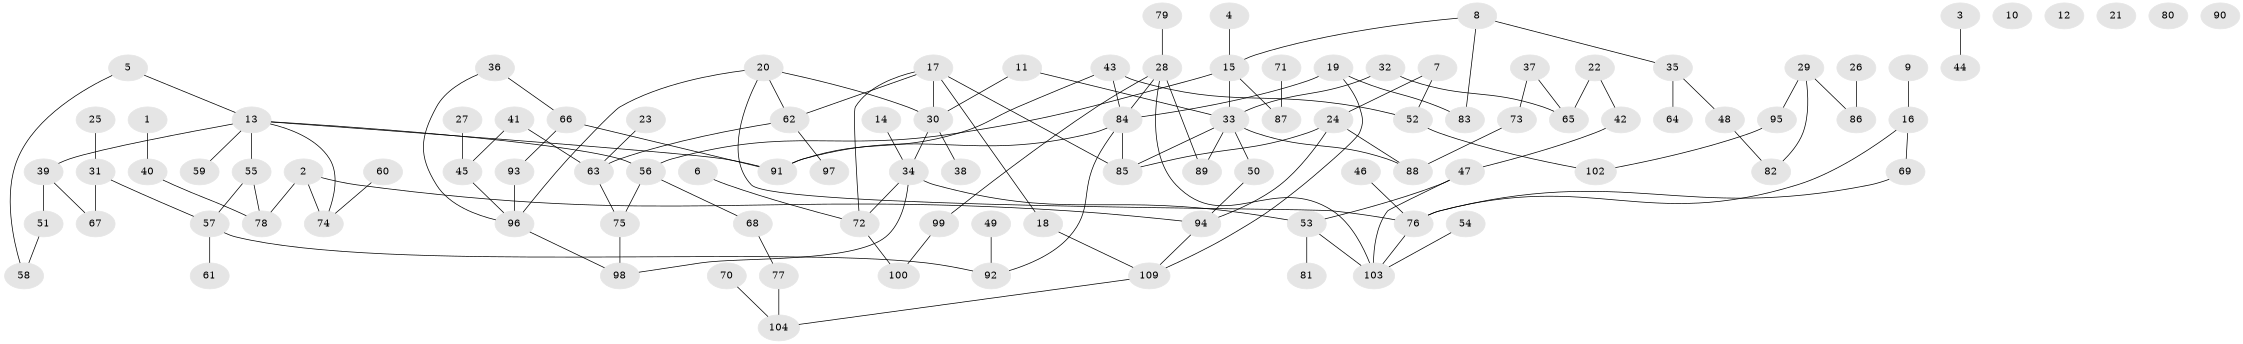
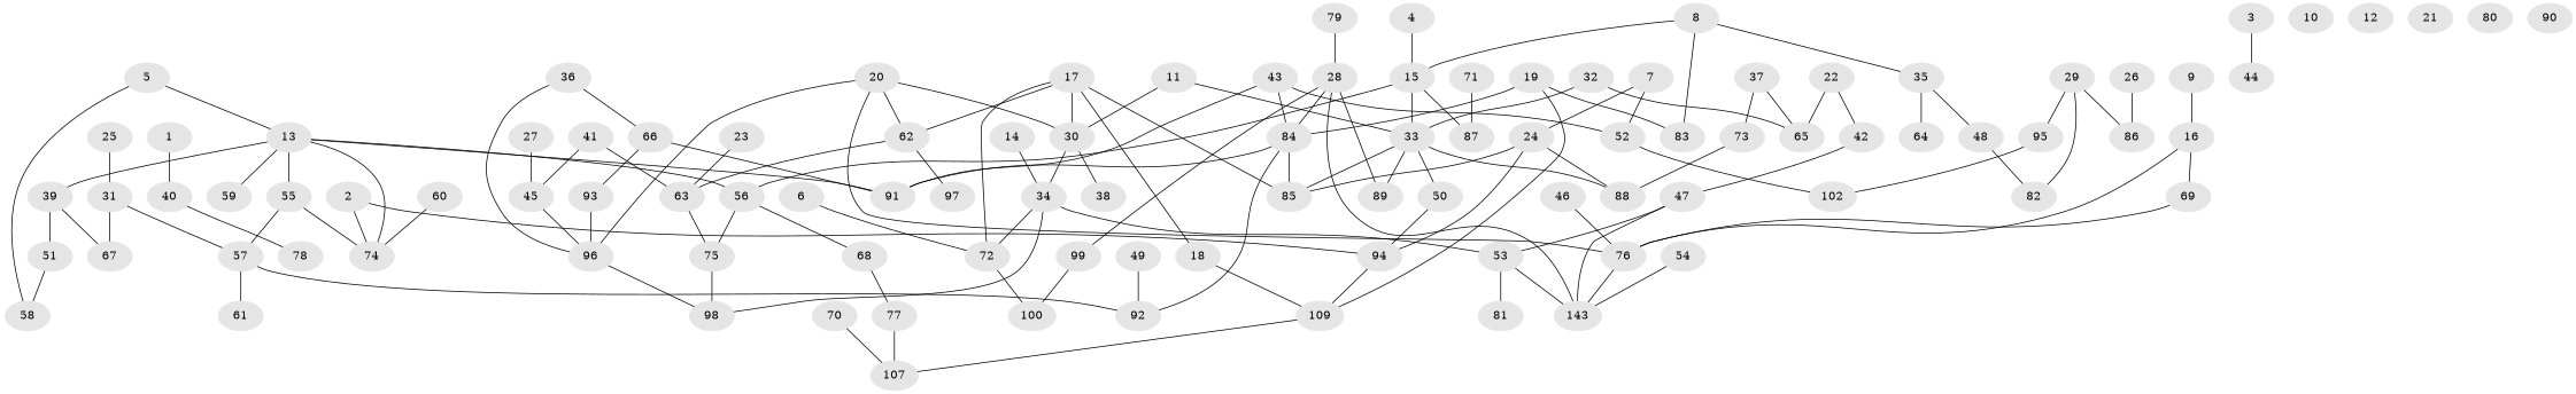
  graph {
    node [color=gray90 style=filled]
    1
    40
    78
    2
    74
    94
    n7 [label=109]
    3
    44
    4
    15
    33
    56
    87
    5
    13
    58
    39
    55
    59
    91
    6
    72
    100
    7
    24
    52
    85
    88
    102
    8
    35
    83
    48
    64
    9
    16
    69
    76
    10
    11
    30
    34
    38
    89
    50
    12
    67
    51
    57
    75
    68
    14
    53
    98
-   103
+   103 [label=143]
    17
    18
    62
    63
    97
-   104
+   104 [label=107]
    19
    84
    92
    20
    96
    21
    22
    42
    65
    47
    23
    25
    31
    26
    86
    27
    45
    28
    99
    29
    82
    95
    61
    32
    81
    36
    66
    93
    37
    73
    41
    43
    46
    49
    54
    77
    60
    70
    71
    79
    80
    90
    1 -- 40
    40 -- 78
-   2 -- 78
    2 -- 74
    2 -- 94
    94 -- n7
    n7 -- 104
    3 -- 44
    4 -- 15
    15 -- 33
    15 -- 56
    15 -- 87
    33 -- 85
    33 -- 88
    33 -- 89
    33 -- 50
    56 -- 75
    56 -- 68
    5 -- 13
    5 -- 58
    13 -- 74
    13 -- 56
    13 -- 39
    13 -- 55
    13 -- 59
    13 -- 91
    39 -- 67
    39 -- 51
-   55 -- 78
+   55 -- 74
    55 -- 57
    6 -- 72
    72 -- 100
    7 -- 24
    7 -- 52
    24 -- 94
    24 -- 85
    24 -- 88
    52 -- 102
    8 -- 15
    8 -- 35
    8 -- 83
    35 -- 48
    35 -- 64
    48 -- 82
    9 -- 16
    16 -- 69
    16 -- 76
    69 -- 76
    76 -- 103
    11 -- 33
    11 -- 30
    30 -- 34
    30 -- 38
    34 -- 72
    34 -- 53
    34 -- 98
    50 -- 94
    51 -- 58
    57 -- 92
    57 -- 61
    75 -- 98
    68 -- 77
    14 -- 34
    53 -- 103
    53 -- 81
    17 -- 72
    17 -- 85
    17 -- 30
    17 -- 18
    17 -- 62
    18 -- n7
    62 -- 63
    62 -- 97
    63 -- 75
    19 -- n7
    19 -- 83
    19 -- 84
    84 -- 91
    84 -- 85
    84 -- 92
    20 -- 76
    20 -- 30
    20 -- 62
    20 -- 96
    96 -- 98
    22 -- 42
    22 -- 65
    42 -- 47
    47 -- 53
    47 -- 103
    23 -- 63
    25 -- 31
    31 -- 67
    31 -- 57
    26 -- 86
    27 -- 45
    45 -- 96
    28 -- 89
    28 -- 103
    28 -- 84
    28 -- 99
    99 -- 100
    29 -- 86
    29 -- 82
    29 -- 95
    95 -- 102
    32 -- 33
    32 -- 65
    36 -- 96
    36 -- 66
    66 -- 91
    66 -- 93
    93 -- 96
    37 -- 65
    37 -- 73
    73 -- 88
    41 -- 63
    41 -- 45
    43 -- 91
    43 -- 52
    43 -- 84
    46 -- 76
    49 -- 92
    54 -- 103
    77 -- 104
    60 -- 74
    70 -- 104
    71 -- 87
    79 -- 28
  }
